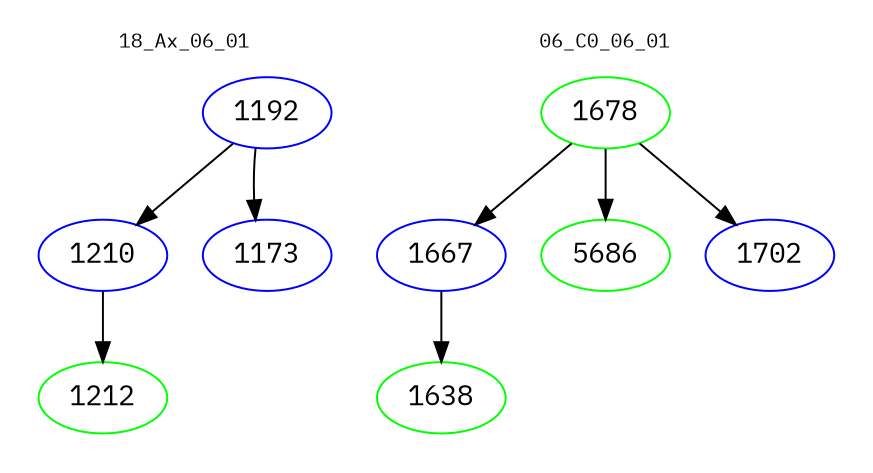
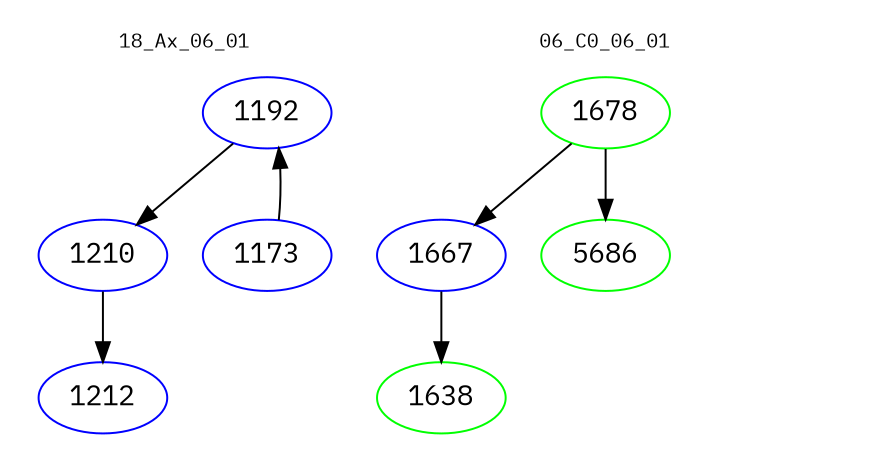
  digraph {
    fontname="IBM Plex Mono"
    node [color=blue fontname="IBM Plex Mono"]
    edge [color=black fontname="IBM Plex Mono"]
    n1 [label=1192]
    n2 [label=1210]
    n3 [label=1173]
-   n4 [color=green label=1212]
+   n4 [label=1212]
    n5 [color=green label=1678]
    n6 [label=1667]
    n7 [color=green label=5686]
-   n8 [label=1702]
    n9 [color=green label=1638]
    subgraph cluster_1 {
      color=white
      fontsize=10
      label="18_Ax_06_01"
      n1
      n2
      n3
      n4
    }
    subgraph cluster_2 {
      color=white
      fontsize=10
      label="06_C0_06_01"
      n5
      n6
      n7
-     n8
      n9
    }
    n1 -> n2
-   n1 -> n3
+   n3 -> n1
    n2 -> n4
    n5 -> n6
    n5 -> n7
-   n5 -> n8
    n6 -> n9
  }
